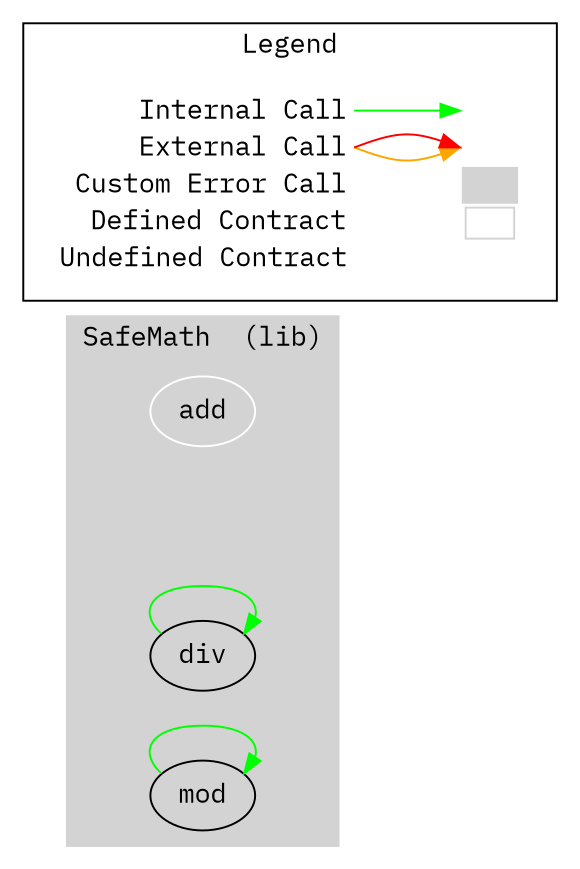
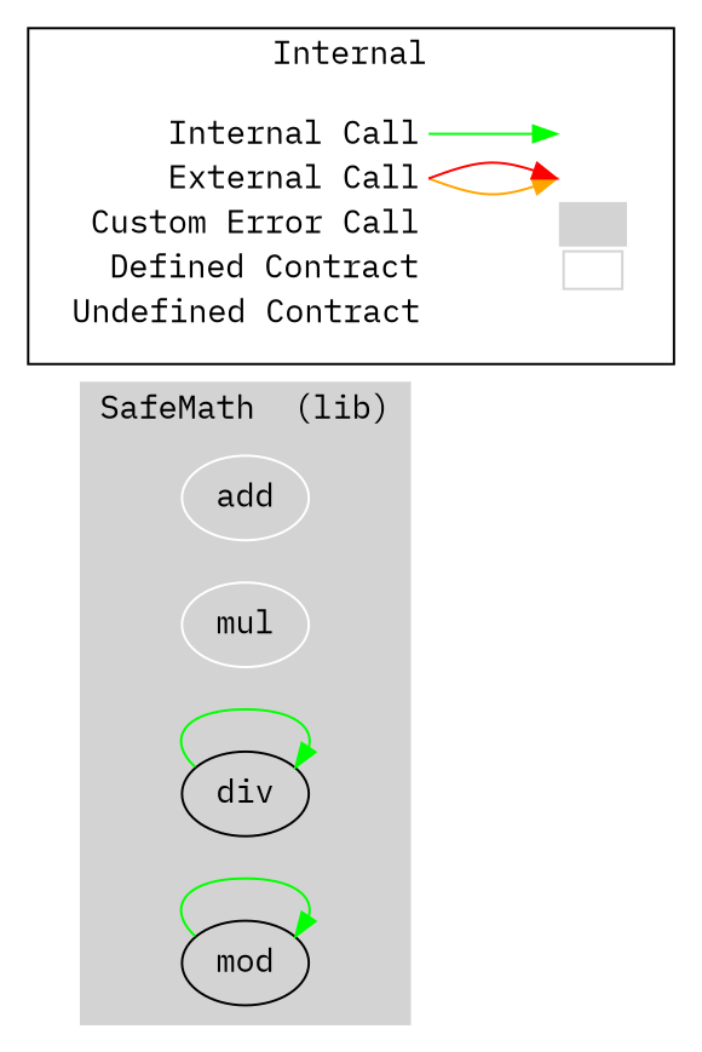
  digraph {
    compound=true
    fontname="IBM Plex Mono"
    rankdir=LR
    node [fontname="IBM Plex Mono"]
    edge [color=green fontname="IBM Plex Mono"]
    n1 [color=white label=add]
+   n2 [color=white label=mul]
    n3 [label=div]
    n4 [label=mod]
    n5 [label=<<table border="0" cellpadding="2" cellspacing="0" cellborder="0">   <tr><td align="right" port="i1">Internal Call</td></tr>   <tr><td align="right" port="i2">External Call</td></tr>   <tr><td align="right" port="i2">Custom Error Call</td></tr>   <tr><td align="right" port="i3">Defined Contract</td></tr>   <tr><td align="right" port="i4">Undefined Contract</td></tr>   </table>> shape=plaintext]
    n6 [label=<<table border="0" cellpadding="2" cellspacing="0" cellborder="0">   <tr><td port="i1">&nbsp;&nbsp;&nbsp;</td></tr>   <tr><td port="i2">&nbsp;&nbsp;&nbsp;</td></tr>   <tr><td port="i3" bgcolor="lightgray">&nbsp;&nbsp;&nbsp;</td></tr>   <tr><td port="i4">     <table border="1" cellborder="0" cellspacing="0" cellpadding="7" color="lightgray">       <tr>        <td></td>       </tr>      </table>   </td></tr>   </table>> shape=plaintext]
    subgraph cluster_1 {
      bgcolor=lightgray
      color=lightgray
      label="SafeMath  (lib)"
      style=filled
      n1
+     n2
      n3
      n4
    }
    subgraph cluster_2 {
-     label=Legend
+     label=Internal
      n5
      n6
    }
    n3 -> n3
    n4 -> n4
    n5 -> n6 [headport="i1:w" tailport="i1:e"]
    n5 -> n6 [color=orange headport="i2:w" tailport="i2:e"]
    n5 -> n6 [color=red headport="i2:w" tailport="i2:e"]
  }
